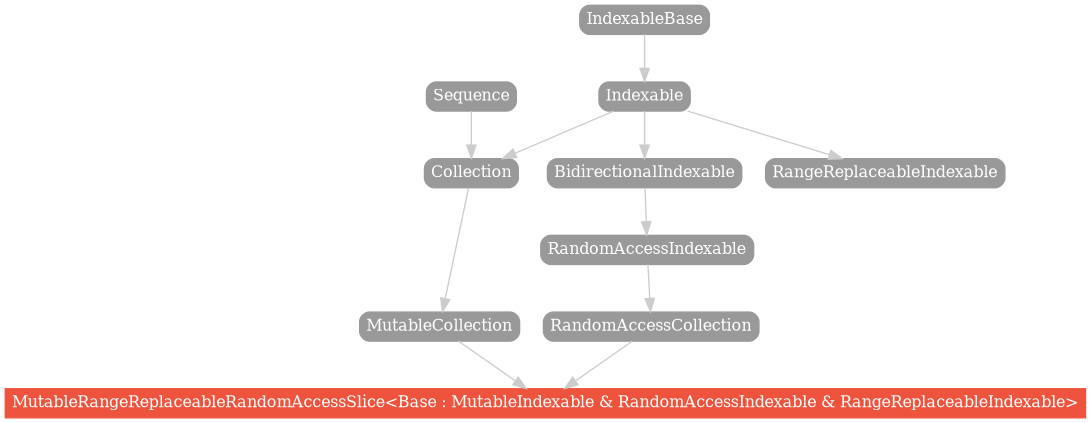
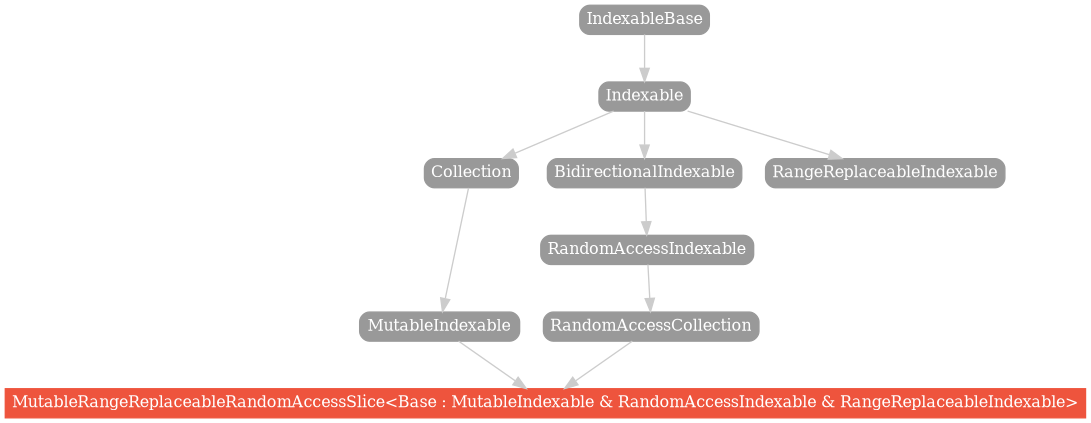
  strict digraph {
    fontname="DejaVu Serif"
    node [color="#999999" fillcolor="#999999" fontcolor=white fontname="DejaVu Serif" fontsize=12 margin="0.07,0.05" shape=box style="filled,rounded"]
    edge [color="#cccccc" fontname="DejaVu Serif"]
    "MutableRangeReplaceableRandomAccessSlice<Base : MutableIndexable & RandomAccessIndexable & RangeReplaceableIndexable>" [color="#ee543d" fillcolor="#ee543d" height=0.3 style=filled]
    RandomAccessCollection [height=0.3]
    BidirectionalIndexable [height=0.3]
    RandomAccessIndexable [height=0.3]
    Collection [height=0.3]
-   MutableCollection [height=0.3]
+   MutableCollection [height=0.3 label=MutableIndexable]
    Indexable [height=0.3]
    RangeReplaceableIndexable [height=0.3]
    IndexableBase [height=0.3]
-   Sequence [height=0.3]
    subgraph sub_1 {
      rank=max
      "MutableRangeReplaceableRandomAccessSlice<Base : MutableIndexable & RandomAccessIndexable & RangeReplaceableIndexable>"
    }
    RandomAccessCollection -> "MutableRangeReplaceableRandomAccessSlice<Base : MutableIndexable & RandomAccessIndexable & RangeReplaceableIndexable>"
    BidirectionalIndexable -> RandomAccessIndexable
    RandomAccessIndexable -> RandomAccessCollection
    Collection -> MutableCollection
    MutableCollection -> "MutableRangeReplaceableRandomAccessSlice<Base : MutableIndexable & RandomAccessIndexable & RangeReplaceableIndexable>"
    Indexable -> BidirectionalIndexable
    Indexable -> Collection
    Indexable -> RangeReplaceableIndexable
    IndexableBase -> Indexable
-   Sequence -> Collection
  }
